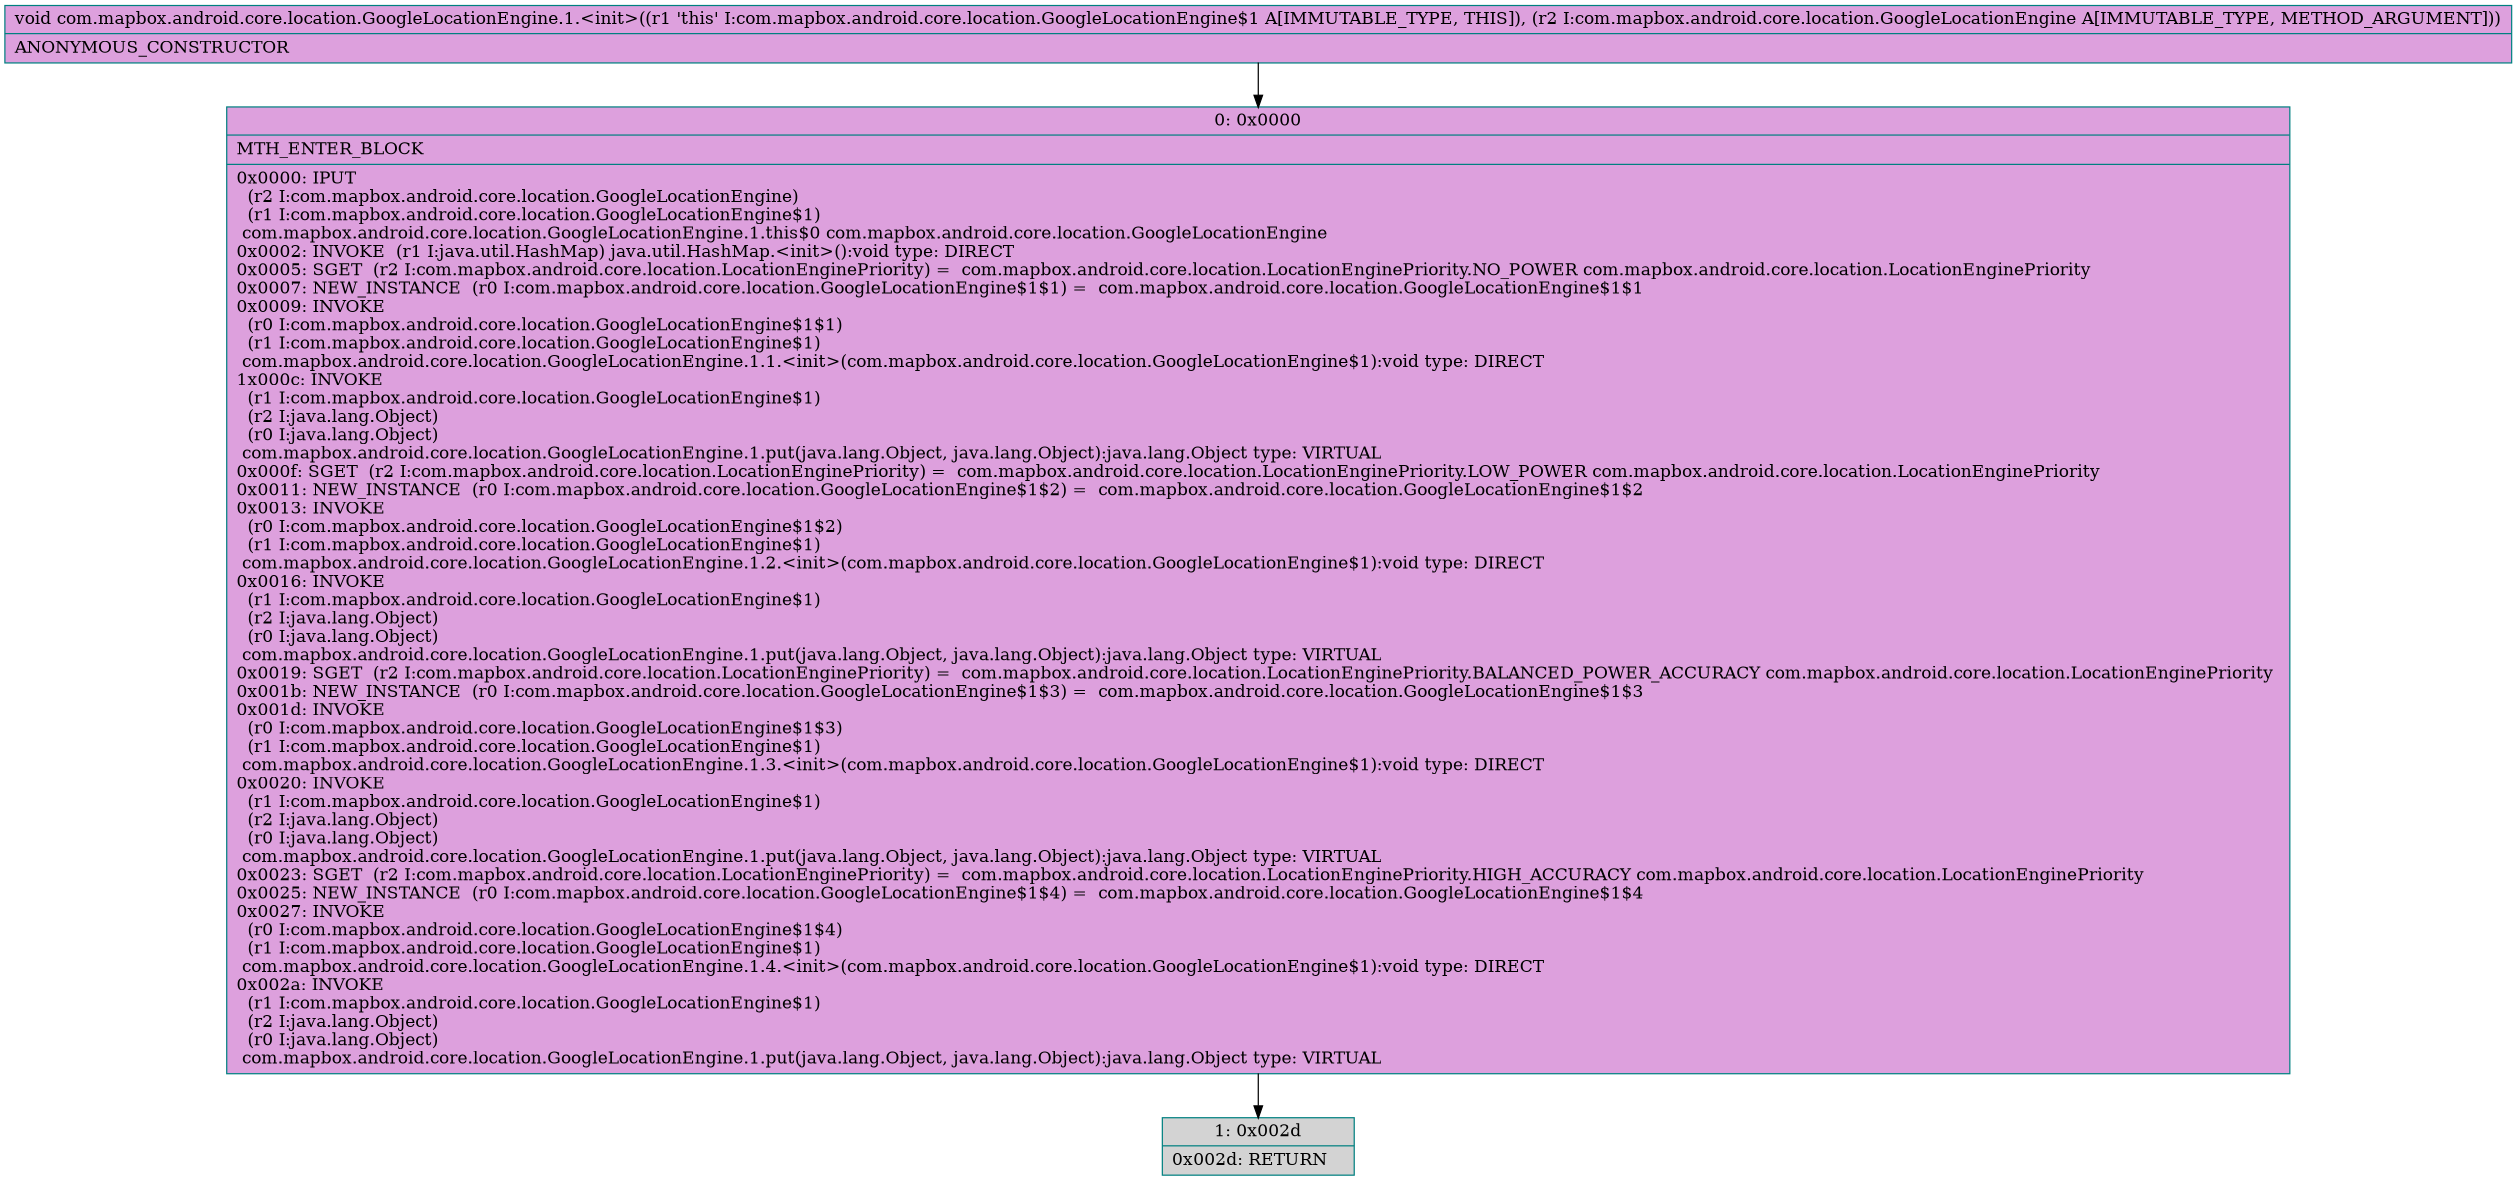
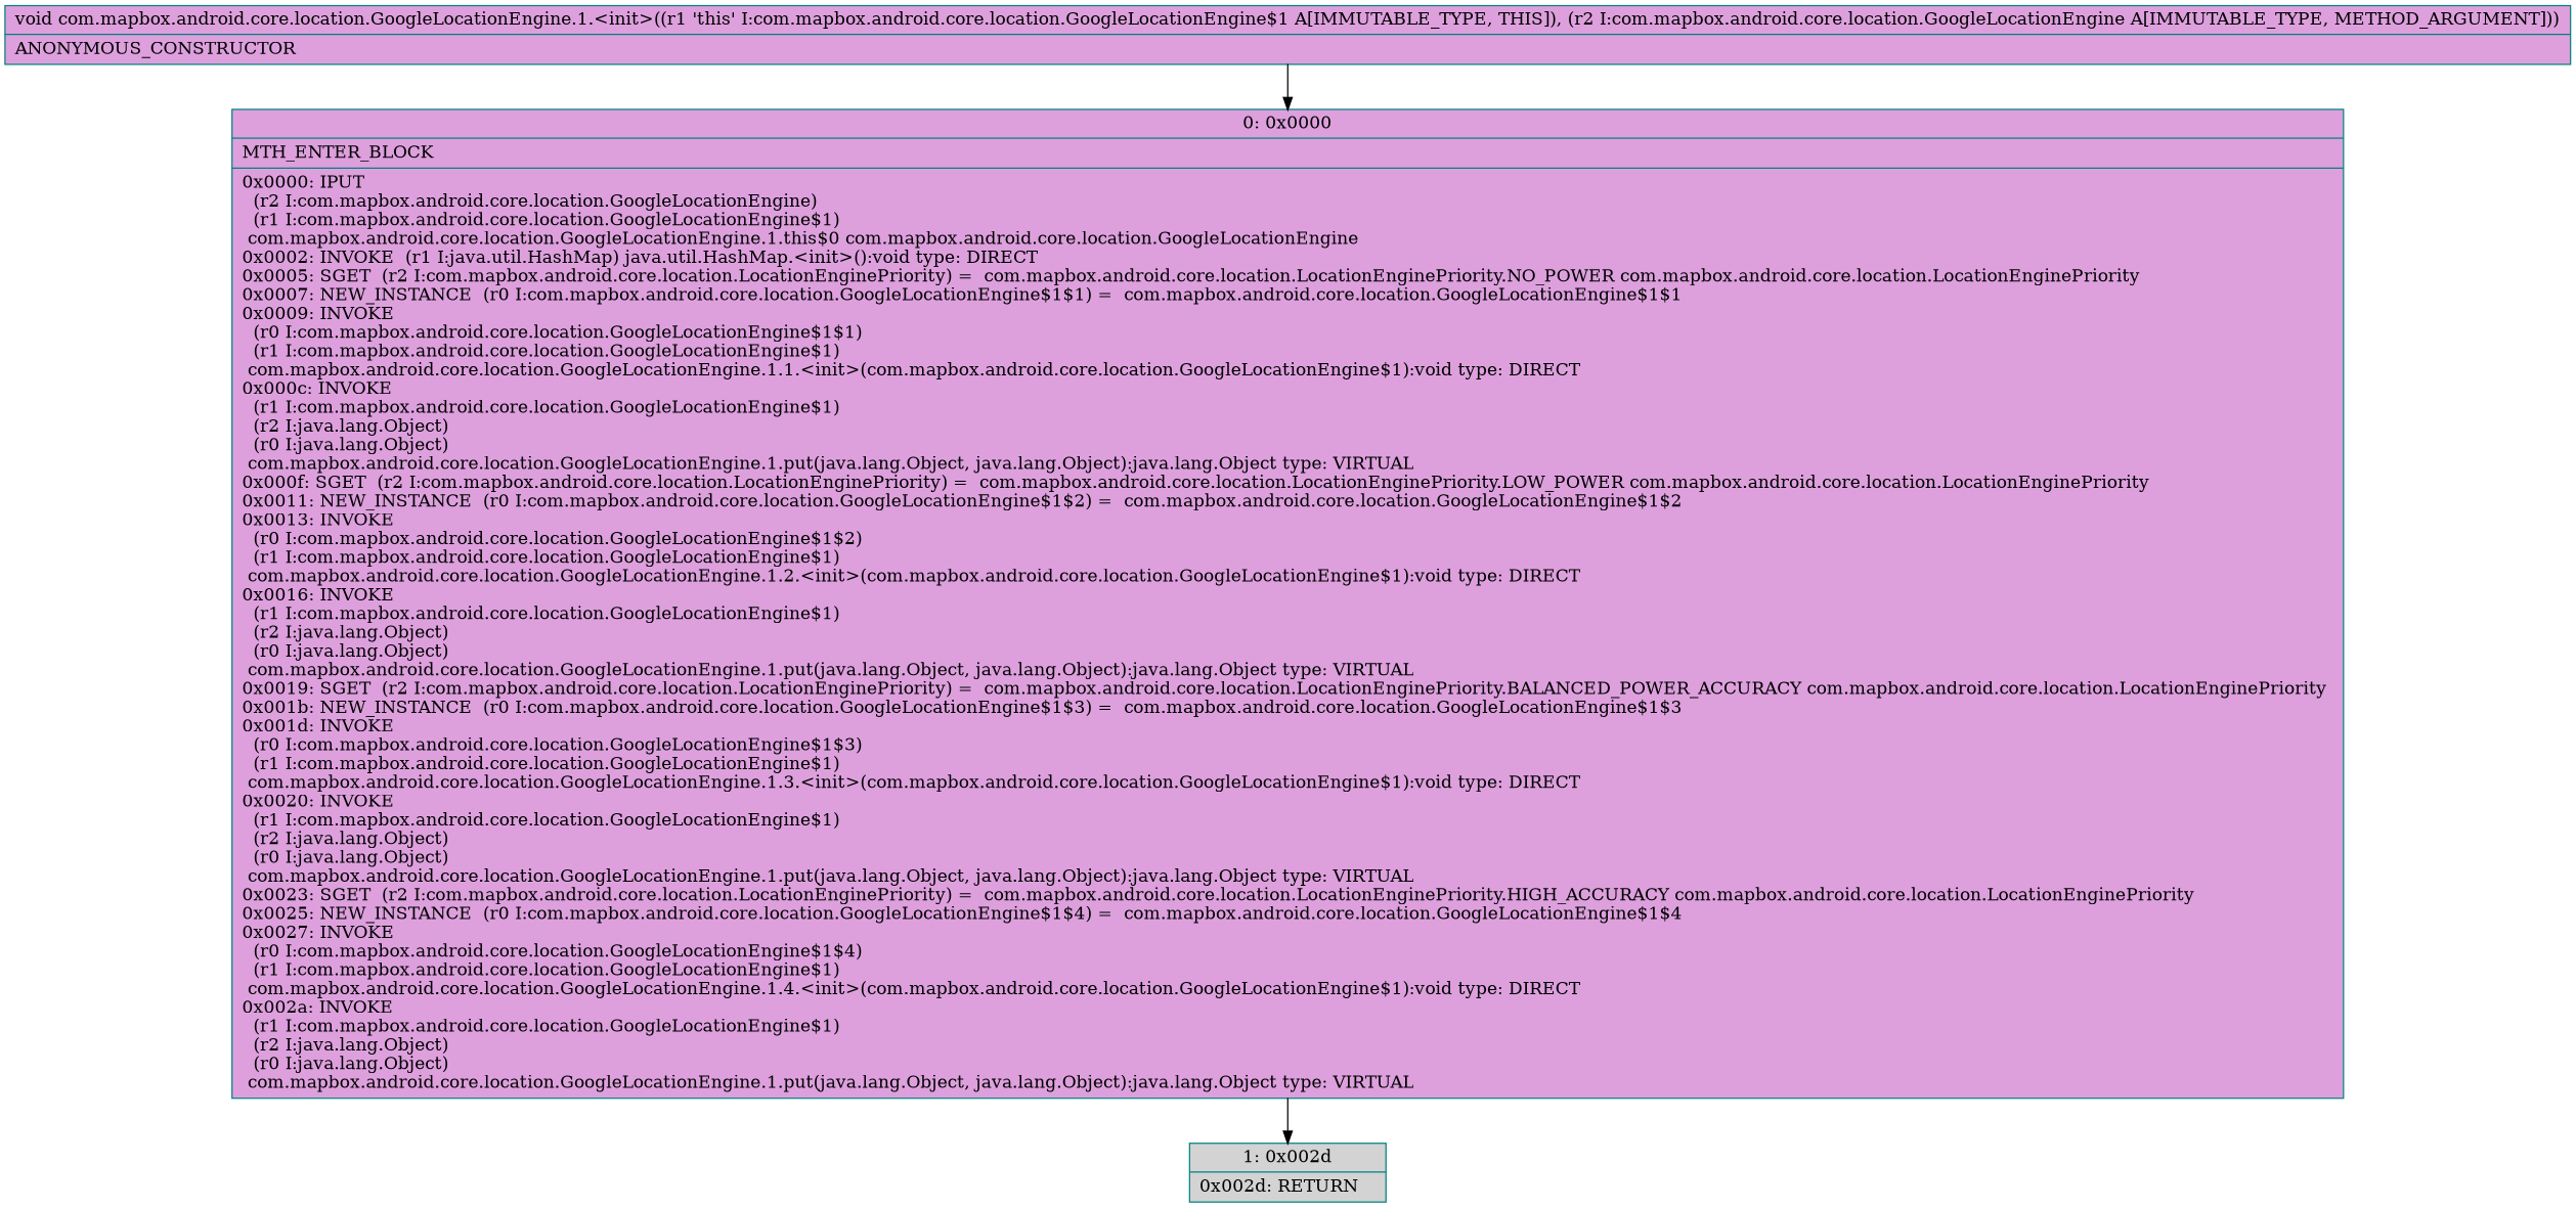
  digraph {
    node [shape=record style=filled fillcolor=plum color=teal]
-   n1 [label="{0\:\ 0x0000|MTH_ENTER_BLOCK\l|0x0000: IPUT  \l  (r2 I:com.mapbox.android.core.location.GoogleLocationEngine)\l  (r1 I:com.mapbox.android.core.location.GoogleLocationEngine$1)\l com.mapbox.android.core.location.GoogleLocationEngine.1.this$0 com.mapbox.android.core.location.GoogleLocationEngine \l0x0002: INVOKE  (r1 I:java.util.HashMap) java.util.HashMap.\<init\>():void type: DIRECT \l0x0005: SGET  (r2 I:com.mapbox.android.core.location.LocationEnginePriority) =  com.mapbox.android.core.location.LocationEnginePriority.NO_POWER com.mapbox.android.core.location.LocationEnginePriority \l0x0007: NEW_INSTANCE  (r0 I:com.mapbox.android.core.location.GoogleLocationEngine$1$1) =  com.mapbox.android.core.location.GoogleLocationEngine$1$1 \l0x0009: INVOKE  \l  (r0 I:com.mapbox.android.core.location.GoogleLocationEngine$1$1)\l  (r1 I:com.mapbox.android.core.location.GoogleLocationEngine$1)\l com.mapbox.android.core.location.GoogleLocationEngine.1.1.\<init\>(com.mapbox.android.core.location.GoogleLocationEngine$1):void type: DIRECT \l1x000c: INVOKE  \l  (r1 I:com.mapbox.android.core.location.GoogleLocationEngine$1)\l  (r2 I:java.lang.Object)\l  (r0 I:java.lang.Object)\l com.mapbox.android.core.location.GoogleLocationEngine.1.put(java.lang.Object, java.lang.Object):java.lang.Object type: VIRTUAL \l0x000f: SGET  (r2 I:com.mapbox.android.core.location.LocationEnginePriority) =  com.mapbox.android.core.location.LocationEnginePriority.LOW_POWER com.mapbox.android.core.location.LocationEnginePriority \l0x0011: NEW_INSTANCE  (r0 I:com.mapbox.android.core.location.GoogleLocationEngine$1$2) =  com.mapbox.android.core.location.GoogleLocationEngine$1$2 \l0x0013: INVOKE  \l  (r0 I:com.mapbox.android.core.location.GoogleLocationEngine$1$2)\l  (r1 I:com.mapbox.android.core.location.GoogleLocationEngine$1)\l com.mapbox.android.core.location.GoogleLocationEngine.1.2.\<init\>(com.mapbox.android.core.location.GoogleLocationEngine$1):void type: DIRECT \l0x0016: INVOKE  \l  (r1 I:com.mapbox.android.core.location.GoogleLocationEngine$1)\l  (r2 I:java.lang.Object)\l  (r0 I:java.lang.Object)\l com.mapbox.android.core.location.GoogleLocationEngine.1.put(java.lang.Object, java.lang.Object):java.lang.Object type: VIRTUAL \l0x0019: SGET  (r2 I:com.mapbox.android.core.location.LocationEnginePriority) =  com.mapbox.android.core.location.LocationEnginePriority.BALANCED_POWER_ACCURACY com.mapbox.android.core.location.LocationEnginePriority \l0x001b: NEW_INSTANCE  (r0 I:com.mapbox.android.core.location.GoogleLocationEngine$1$3) =  com.mapbox.android.core.location.GoogleLocationEngine$1$3 \l0x001d: INVOKE  \l  (r0 I:com.mapbox.android.core.location.GoogleLocationEngine$1$3)\l  (r1 I:com.mapbox.android.core.location.GoogleLocationEngine$1)\l com.mapbox.android.core.location.GoogleLocationEngine.1.3.\<init\>(com.mapbox.android.core.location.GoogleLocationEngine$1):void type: DIRECT \l0x0020: INVOKE  \l  (r1 I:com.mapbox.android.core.location.GoogleLocationEngine$1)\l  (r2 I:java.lang.Object)\l  (r0 I:java.lang.Object)\l com.mapbox.android.core.location.GoogleLocationEngine.1.put(java.lang.Object, java.lang.Object):java.lang.Object type: VIRTUAL \l0x0023: SGET  (r2 I:com.mapbox.android.core.location.LocationEnginePriority) =  com.mapbox.android.core.location.LocationEnginePriority.HIGH_ACCURACY com.mapbox.android.core.location.LocationEnginePriority \l0x0025: NEW_INSTANCE  (r0 I:com.mapbox.android.core.location.GoogleLocationEngine$1$4) =  com.mapbox.android.core.location.GoogleLocationEngine$1$4 \l0x0027: INVOKE  \l  (r0 I:com.mapbox.android.core.location.GoogleLocationEngine$1$4)\l  (r1 I:com.mapbox.android.core.location.GoogleLocationEngine$1)\l com.mapbox.android.core.location.GoogleLocationEngine.1.4.\<init\>(com.mapbox.android.core.location.GoogleLocationEngine$1):void type: DIRECT \l0x002a: INVOKE  \l  (r1 I:com.mapbox.android.core.location.GoogleLocationEngine$1)\l  (r2 I:java.lang.Object)\l  (r0 I:java.lang.Object)\l com.mapbox.android.core.location.GoogleLocationEngine.1.put(java.lang.Object, java.lang.Object):java.lang.Object type: VIRTUAL \l}"]
+   n1 [label="{0\:\ 0x0000|MTH_ENTER_BLOCK\l|0x0000: IPUT  \l  (r2 I:com.mapbox.android.core.location.GoogleLocationEngine)\l  (r1 I:com.mapbox.android.core.location.GoogleLocationEngine$1)\l com.mapbox.android.core.location.GoogleLocationEngine.1.this$0 com.mapbox.android.core.location.GoogleLocationEngine \l0x0002: INVOKE  (r1 I:java.util.HashMap) java.util.HashMap.\<init\>():void type: DIRECT \l0x0005: SGET  (r2 I:com.mapbox.android.core.location.LocationEnginePriority) =  com.mapbox.android.core.location.LocationEnginePriority.NO_POWER com.mapbox.android.core.location.LocationEnginePriority \l0x0007: NEW_INSTANCE  (r0 I:com.mapbox.android.core.location.GoogleLocationEngine$1$1) =  com.mapbox.android.core.location.GoogleLocationEngine$1$1 \l0x0009: INVOKE  \l  (r0 I:com.mapbox.android.core.location.GoogleLocationEngine$1$1)\l  (r1 I:com.mapbox.android.core.location.GoogleLocationEngine$1)\l com.mapbox.android.core.location.GoogleLocationEngine.1.1.\<init\>(com.mapbox.android.core.location.GoogleLocationEngine$1):void type: DIRECT \l0x000c: INVOKE  \l  (r1 I:com.mapbox.android.core.location.GoogleLocationEngine$1)\l  (r2 I:java.lang.Object)\l  (r0 I:java.lang.Object)\l com.mapbox.android.core.location.GoogleLocationEngine.1.put(java.lang.Object, java.lang.Object):java.lang.Object type: VIRTUAL \l0x000f: SGET  (r2 I:com.mapbox.android.core.location.LocationEnginePriority) =  com.mapbox.android.core.location.LocationEnginePriority.LOW_POWER com.mapbox.android.core.location.LocationEnginePriority \l0x0011: NEW_INSTANCE  (r0 I:com.mapbox.android.core.location.GoogleLocationEngine$1$2) =  com.mapbox.android.core.location.GoogleLocationEngine$1$2 \l0x0013: INVOKE  \l  (r0 I:com.mapbox.android.core.location.GoogleLocationEngine$1$2)\l  (r1 I:com.mapbox.android.core.location.GoogleLocationEngine$1)\l com.mapbox.android.core.location.GoogleLocationEngine.1.2.\<init\>(com.mapbox.android.core.location.GoogleLocationEngine$1):void type: DIRECT \l0x0016: INVOKE  \l  (r1 I:com.mapbox.android.core.location.GoogleLocationEngine$1)\l  (r2 I:java.lang.Object)\l  (r0 I:java.lang.Object)\l com.mapbox.android.core.location.GoogleLocationEngine.1.put(java.lang.Object, java.lang.Object):java.lang.Object type: VIRTUAL \l0x0019: SGET  (r2 I:com.mapbox.android.core.location.LocationEnginePriority) =  com.mapbox.android.core.location.LocationEnginePriority.BALANCED_POWER_ACCURACY com.mapbox.android.core.location.LocationEnginePriority \l0x001b: NEW_INSTANCE  (r0 I:com.mapbox.android.core.location.GoogleLocationEngine$1$3) =  com.mapbox.android.core.location.GoogleLocationEngine$1$3 \l0x001d: INVOKE  \l  (r0 I:com.mapbox.android.core.location.GoogleLocationEngine$1$3)\l  (r1 I:com.mapbox.android.core.location.GoogleLocationEngine$1)\l com.mapbox.android.core.location.GoogleLocationEngine.1.3.\<init\>(com.mapbox.android.core.location.GoogleLocationEngine$1):void type: DIRECT \l0x0020: INVOKE  \l  (r1 I:com.mapbox.android.core.location.GoogleLocationEngine$1)\l  (r2 I:java.lang.Object)\l  (r0 I:java.lang.Object)\l com.mapbox.android.core.location.GoogleLocationEngine.1.put(java.lang.Object, java.lang.Object):java.lang.Object type: VIRTUAL \l0x0023: SGET  (r2 I:com.mapbox.android.core.location.LocationEnginePriority) =  com.mapbox.android.core.location.LocationEnginePriority.HIGH_ACCURACY com.mapbox.android.core.location.LocationEnginePriority \l0x0025: NEW_INSTANCE  (r0 I:com.mapbox.android.core.location.GoogleLocationEngine$1$4) =  com.mapbox.android.core.location.GoogleLocationEngine$1$4 \l0x0027: INVOKE  \l  (r0 I:com.mapbox.android.core.location.GoogleLocationEngine$1$4)\l  (r1 I:com.mapbox.android.core.location.GoogleLocationEngine$1)\l com.mapbox.android.core.location.GoogleLocationEngine.1.4.\<init\>(com.mapbox.android.core.location.GoogleLocationEngine$1):void type: DIRECT \l0x002a: INVOKE  \l  (r1 I:com.mapbox.android.core.location.GoogleLocationEngine$1)\l  (r2 I:java.lang.Object)\l  (r0 I:java.lang.Object)\l com.mapbox.android.core.location.GoogleLocationEngine.1.put(java.lang.Object, java.lang.Object):java.lang.Object type: VIRTUAL \l}"]
    n2 [label="{1\:\ 0x002d|0x002d: RETURN   \l}" fillcolor=lightgrey]
    n3 [label="{void com.mapbox.android.core.location.GoogleLocationEngine.1.\<init\>((r1 'this' I:com.mapbox.android.core.location.GoogleLocationEngine$1 A[IMMUTABLE_TYPE, THIS]), (r2 I:com.mapbox.android.core.location.GoogleLocationEngine A[IMMUTABLE_TYPE, METHOD_ARGUMENT]))  | ANONYMOUS_CONSTRUCTOR\l}"]
    n1 -> n2
    n3 -> n1
  }
